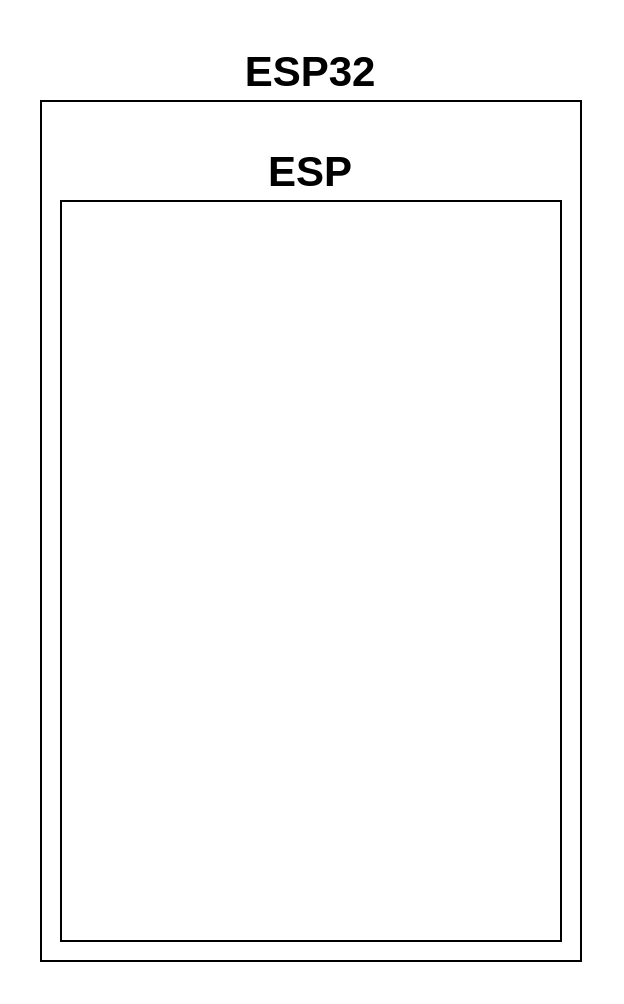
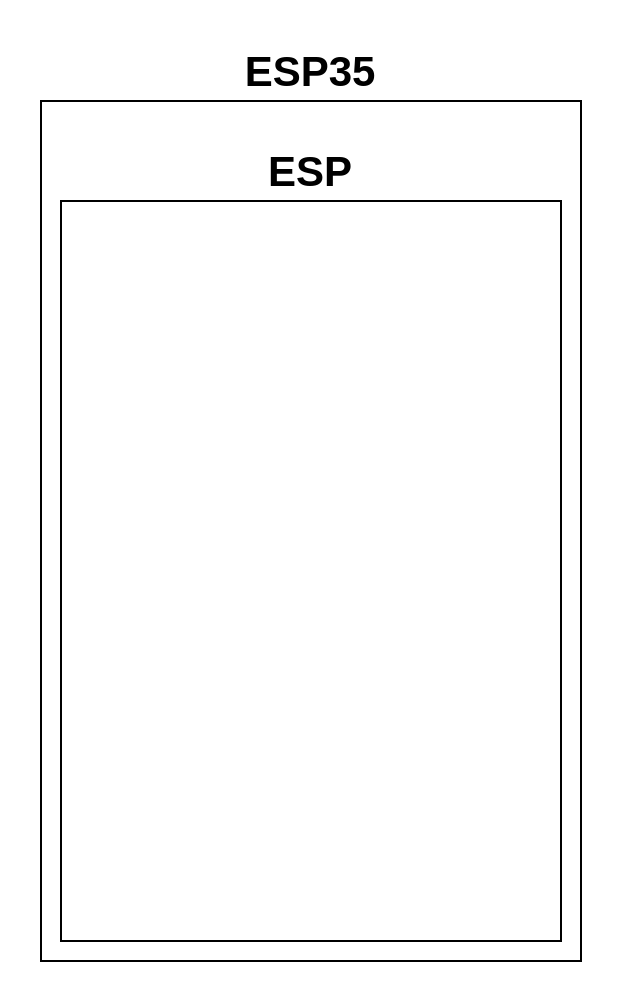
  <mxCell id="0" />
  <mxCell id="1" parent="0" />
  <mxCell id="2" value="" style="rounded=0;whiteSpace=wrap;html=1;" vertex="1" parent="1"><mxGeometry x="20" y="50" width="270" height="430" as="geometry" /></mxCell>
- <mxCell id="3" value="&lt;b&gt;&lt;font style=&quot;font-size: 21px;&quot;&gt;ESP32&lt;/font&gt;&lt;/b&gt;" style="text;html=1;align=center;verticalAlign=middle;whiteSpace=wrap;rounded=0;" vertex="1" parent="1"><mxGeometry x="125" y="20" width="60" height="30" as="geometry" /></mxCell>
+ <mxCell id="3" value="&lt;b&gt;&lt;font style=&quot;font-size: 21px;&quot;&gt;ESP35&lt;/font&gt;&lt;/b&gt;" style="text;html=1;align=center;verticalAlign=middle;whiteSpace=wrap;rounded=0;" vertex="1" parent="1"><mxGeometry x="125" y="20" width="60" height="30" as="geometry" /></mxCell>
  <mxCell id="4" value="" style="rounded=0;whiteSpace=wrap;html=1;" vertex="1" parent="1"><mxGeometry x="30" y="100" width="250" height="370" as="geometry" /></mxCell>
  <mxCell id="5" value="&lt;b&gt;&lt;font style=&quot;font-size: 21px;&quot;&gt;ESP&lt;/font&gt;&lt;/b&gt;" style="text;html=1;align=center;verticalAlign=middle;whiteSpace=wrap;rounded=0;" vertex="1" parent="1"><mxGeometry x="125" y="70" width="60" height="30" as="geometry" /></mxCell>
